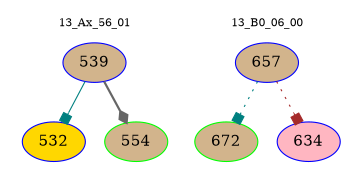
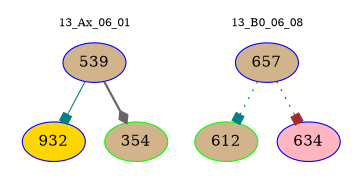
  digraph {
    node [color=blue fillcolor=tan style=filled]
    edge [arrowhead=box color=teal style=dotted]
    n1 [label=539]
-   n2 [fillcolor=gold label=532]
-   n3 [color=green label=554]
+   n2 [fillcolor=gold label=932]
+   n3 [color=green label=354]
    n4 [label=657]
-   n5 [color=green label=672]
+   n5 [color=green label=612]
    n6 [fillcolor=lightpink label=634]
    subgraph cluster_1 {
      color=white
      fontsize=10
-     label="13_Ax_56_01"
+     label="13_Ax_06_01"
      n1
      n2
      n3
    }
    subgraph cluster_2 {
      color=white
      fontsize=10
-     label="13_B0_06_00"
+     label="13_B0_06_08"
      n4
      n5
      n6
    }
    n1 -> n2 [style=solid]
    n1 -> n3 [arrowhead=diamond color=gray40 style=bold]
    n4 -> n5
    n4 -> n6 [color=brown]
  }
